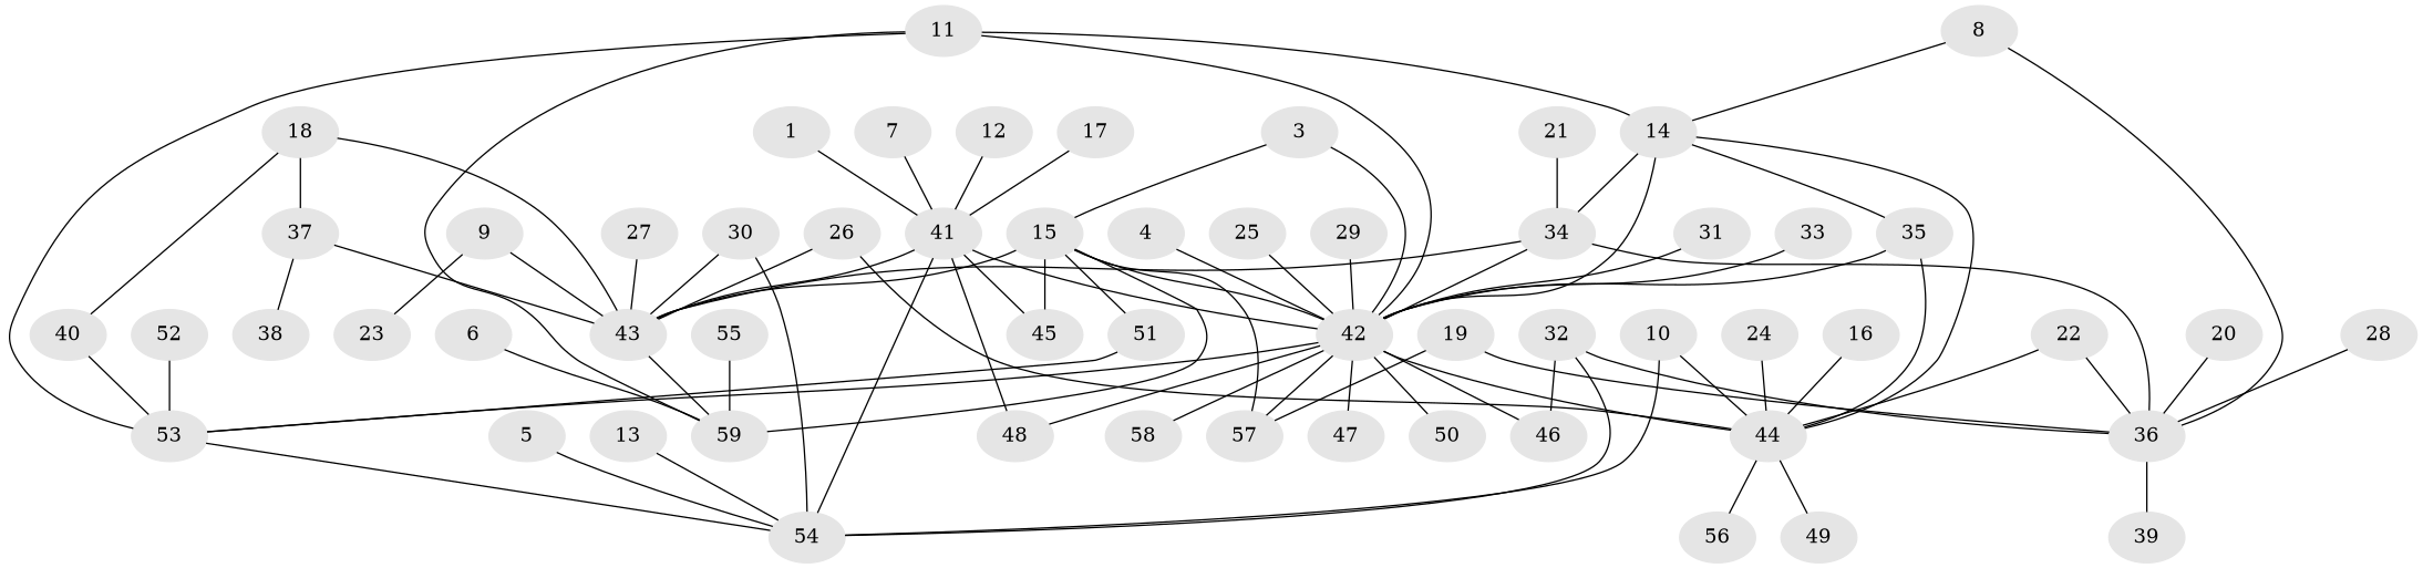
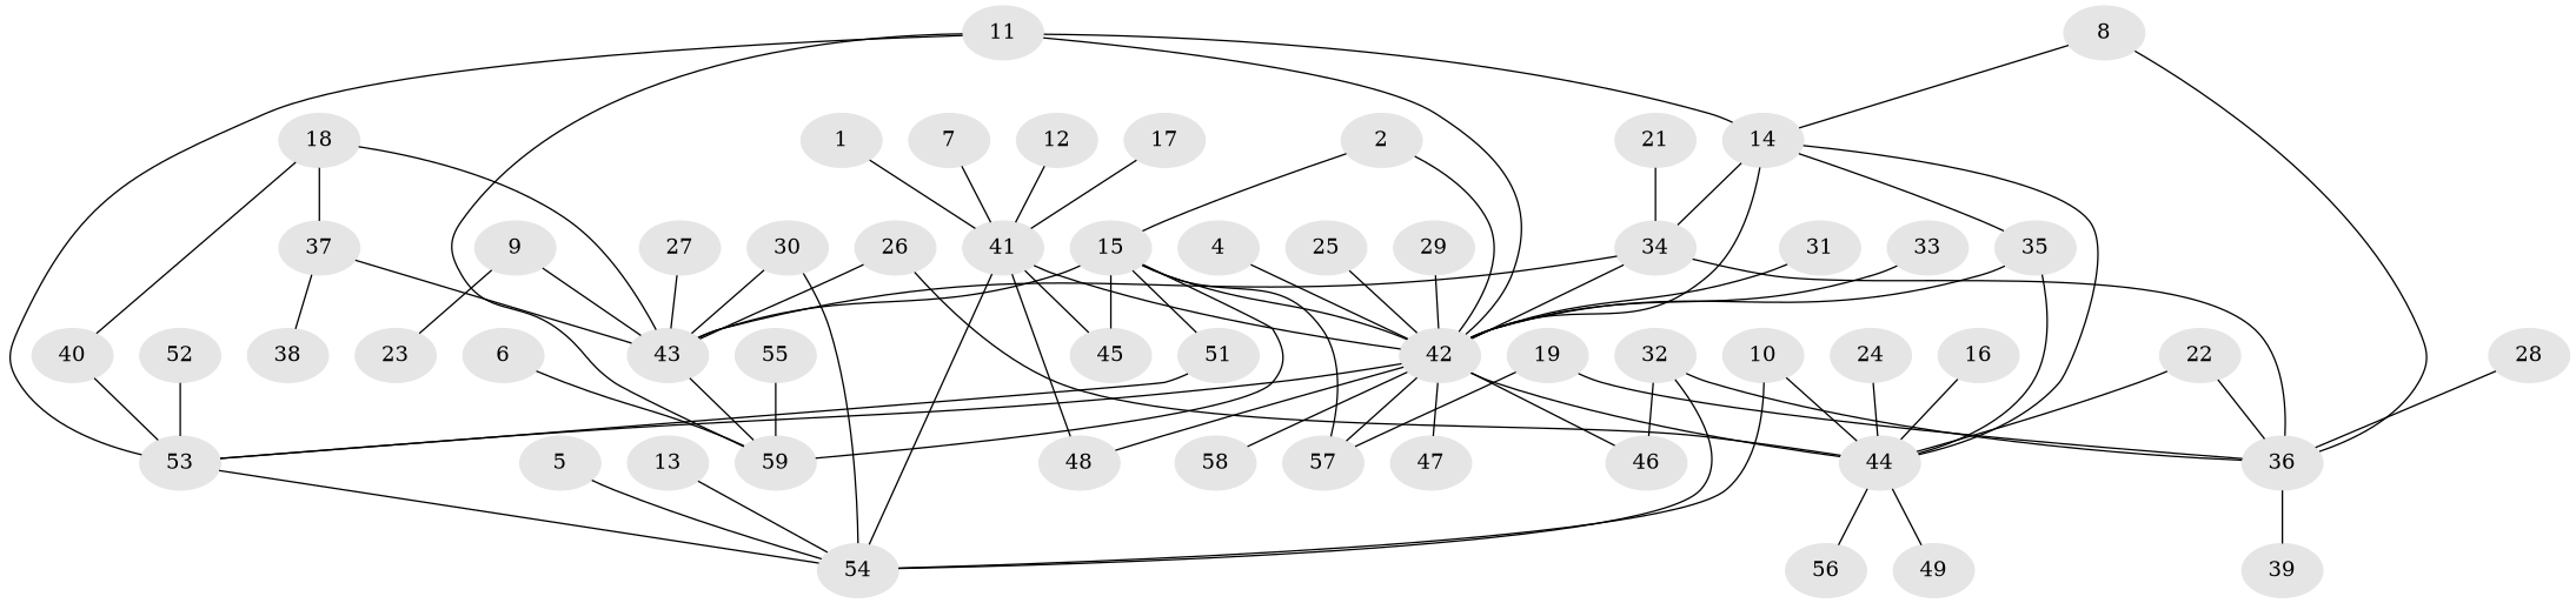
  graph {
    node [color=gray90 style=filled]
    edge [weight=1.0]
    1
    41
    42
    54
    43
    45
    48
    44
    56
    49
-   3
+   3 [label=2]
    15
    59
    51
    57
    53
    46
    47
-   50
    58
    4
    5
    6
    7
    8
    14
    36
    34
    35
    39
    9
    23
    10
    11
    12
    13
    16
    17
    18
    37
    40
    38
    19
-   20
    21
    22
    24
    25
    26
    27
    28
    29
    30
    31
    32
    33
    52
    55
    1 -- 41
    41 -- 42
    41 -- 54
-   41 -- 43
    41 -- 45
    41 -- 48
    42 -- 48
    42 -- 44
    42 -- 57
    42 -- 53
    42 -- 46
    42 -- 47
-   42 -- 50
    42 -- 58
    43 -- 59
    44 -- 56
    44 -- 49
    3 -- 42
    3 -- 15
    15 -- 42
    15 -- 43 [weight=2.0]
    15 -- 45
    15 -- 59
    15 -- 51
    15 -- 57
    51 -- 53
    53 -- 54
    4 -- 42
    5 -- 54
    6 -- 59
    7 -- 41
    8 -- 14
    8 -- 36
    14 -- 42
    14 -- 44
    14 -- 34 [weight=2.0]
    14 -- 35
    36 -- 39
    34 -- 42
    34 -- 43
    34 -- 36
    35 -- 42
    35 -- 44
    9 -- 43 [weight=2.0]
    9 -- 23
    10 -- 54
    10 -- 44
    11 -- 42
    11 -- 59
    11 -- 53
    11 -- 14
    12 -- 41
    13 -- 54
    16 -- 44
    17 -- 41
    18 -- 43
    18 -- 37
    18 -- 40
    37 -- 43
    37 -- 38
    40 -- 53 [weight=2.0]
    19 -- 57
    19 -- 36
-   20 -- 36
    21 -- 34
    22 -- 44
    22 -- 36
    24 -- 44
    25 -- 42
    26 -- 43
    26 -- 44
    27 -- 43
    28 -- 36
    29 -- 42
    30 -- 54
    30 -- 43
    31 -- 42
    32 -- 54
    32 -- 46
    32 -- 36
    33 -- 42
    52 -- 53
    55 -- 59
  }
